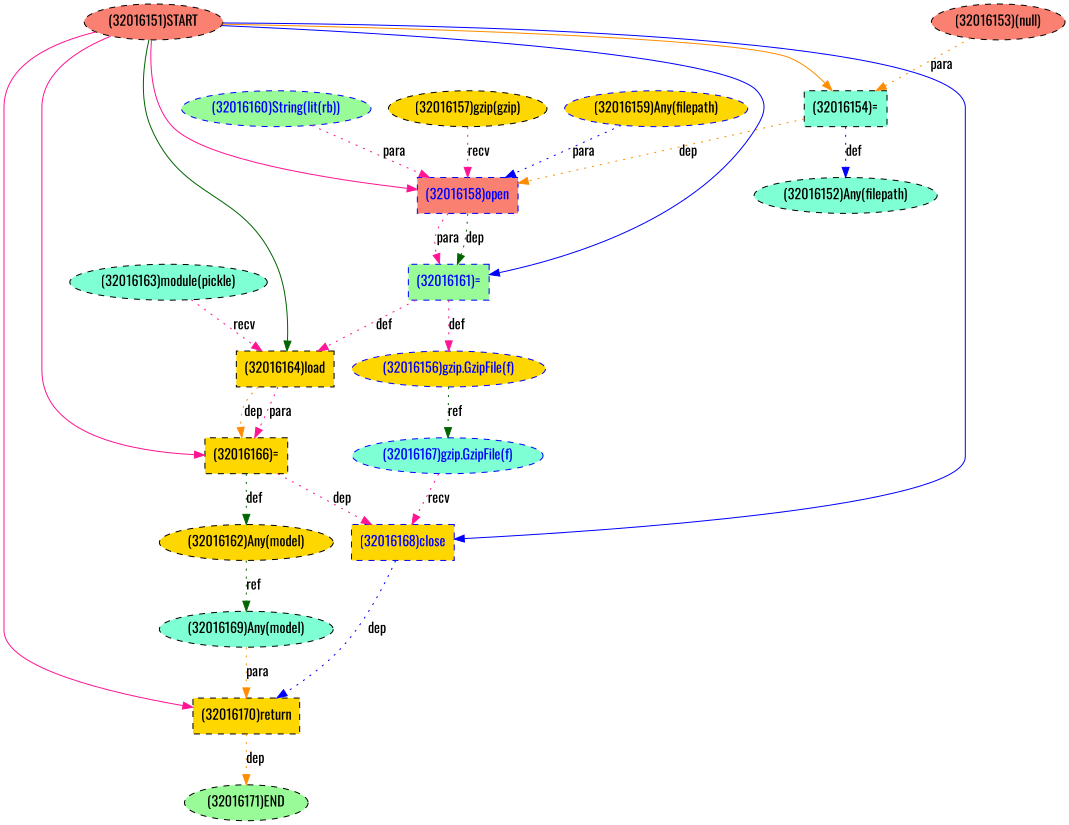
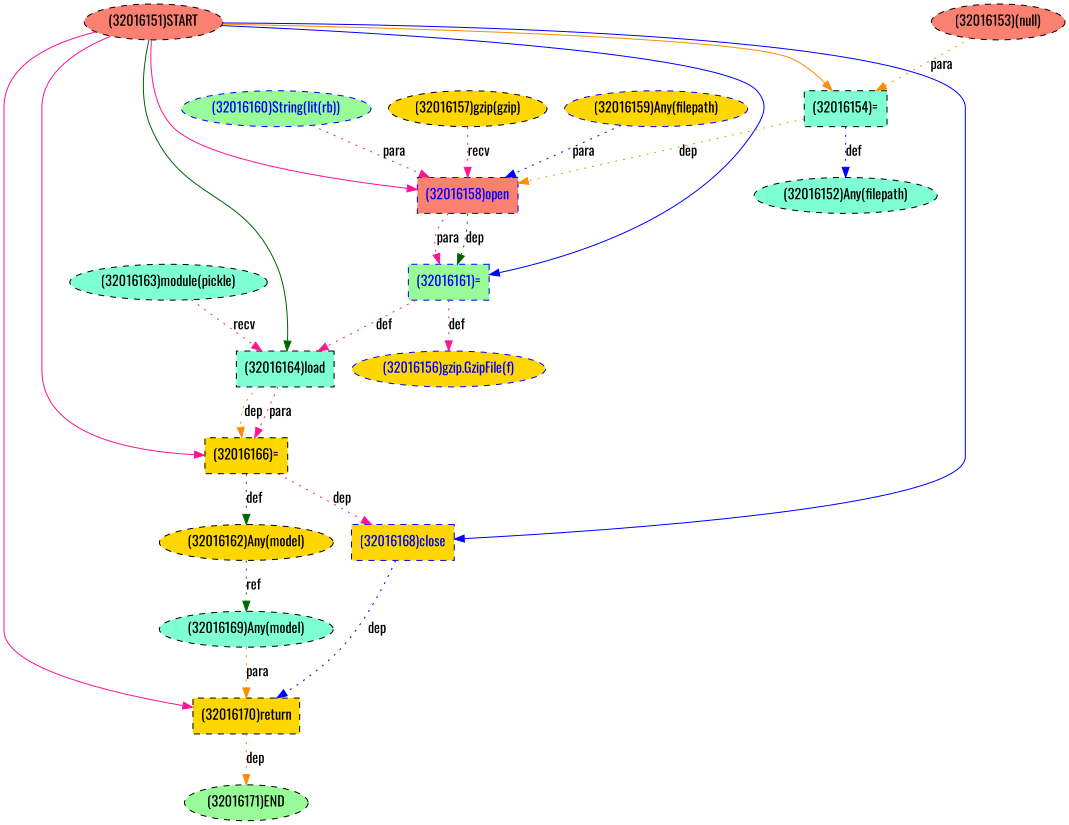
  digraph {
    fontname=Oswald
    node [fillcolor=gold fontname=Oswald shape=ellipse style="dashed,filled"]
    edge [color=deeppink fontname=Oswald style=dotted]
    n1 [fillcolor=aquamarine label="(32016163)module(pickle)"]
-   n2 [label="(32016164)load" shape=box]
+   n2 [fillcolor=aquamarine label="(32016164)load" shape=box]
    n3 [label="(32016166)=" shape=box]
    n4 [fillcolor=aquamarine label="(32016154)=" shape=box]
    n5 [color=blue fillcolor=salmon fontcolor=blue label="(32016158)open" shape=box]
    n6 [fillcolor=aquamarine label="(32016152)Any(filepath)"]
    n7 [color=blue fillcolor=palegreen fontcolor=blue label="(32016161)=" shape=box]
    n8 [label="(32016170)return" shape=box]
    n9 [fillcolor=palegreen label="(32016171)END" shape=""]
    n10 [fillcolor=salmon label="(32016153)(null)"]
    n11 [color=blue fillcolor=palegreen fontcolor=blue label="(32016160)String(lit(rb))"]
    n12 [fillcolor=salmon label="(32016151)START" shape=""]
    n13 [color=blue fontcolor=blue label="(32016168)close" shape=box]
    n14 [label="(32016162)Any(model)"]
    n15 [color=blue fontcolor=blue label="(32016156)gzip.GzipFile(f)"]
-   n16 [color=blue fillcolor=aquamarine fontcolor=blue label="(32016167)gzip.GzipFile(f)"]
    n17 [label="(32016157)gzip(gzip)"]
    n18 [fillcolor=aquamarine label="(32016169)Any(model)"]
    n19 [color=blue label="(32016159)Any(filepath)"]
    n1 -> n2 [label=recv]
    n2 -> n3 [color=darkorange label=dep]
    n2 -> n3 [label=para]
    n3 -> n13 [label=dep]
    n3 -> n14 [color=darkgreen label=def]
    n4 -> n5 [color=darkorange label=dep]
    n4 -> n6 [color=blue label=def]
    n5 -> n7 [color=darkgreen label=dep]
    n5 -> n7 [label=para]
    n7 -> n2 [label=def]
    n7 -> n15 [label=def]
    n8 -> n9 [color=darkorange label=dep]
    n10 -> n4 [color=darkorange label=para]
    n11 -> n5 [label=para]
    n12 -> n2 [color=darkgreen style=solid]
    n12 -> n3 [style=solid]
    n12 -> n4 [color=darkorange style=solid]
    n12 -> n5 [style=solid]
    n12 -> n7 [color=blue style=solid]
    n12 -> n8 [style=solid]
    n12 -> n13 [color=blue style=solid]
    n13 -> n8 [color=blue label=dep]
    n14 -> n18 [color=darkgreen label=ref]
-   n15 -> n16 [color=darkgreen label=ref]
-   n16 -> n13 [label=recv]
    n17 -> n5 [label=recv]
    n18 -> n8 [color=darkorange label=para]
    n19 -> n5 [color=blue label=para]
  }
